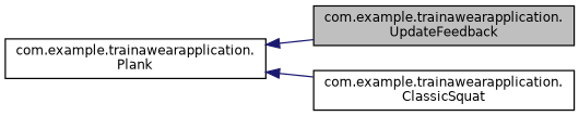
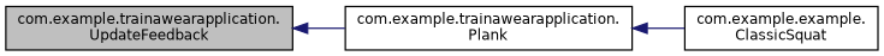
  digraph {
    rankdir=LR
    node [color=black fillcolor=white fontname=Helvetica fontsize=10 shape=record style=filled]
    edge [color=midnightblue dir=back fontname=Helvetica fontsize=10 labelfontname=Helvetica labelfontsize=10 style=solid]
    n1 [fillcolor=grey75 fontcolor=black height=0.2 label="com.example.trainawearapplication.\lUpdateFeedback" width=0.4]
    n2 [height=0.2 label="com.example.trainawearapplication.\lPlank" width=0.4]
-   n3 [height=0.2 label="com.example.trainawearapplication.\lClassicSquat" width=0.4]
-   n2 -> n1
+   n3 [height=0.2 label="com.example.example.\lClassicSquat" width=0.4]
+   n1 -> n2
    n2 -> n3
  }
